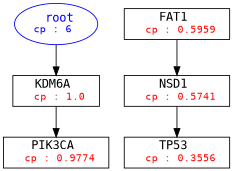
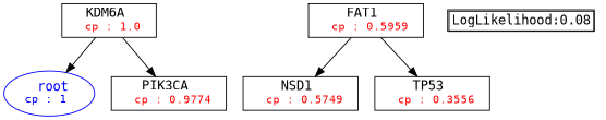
  digraph {
    fontname="DejaVu Sans Mono"
    fontsize=10
    node [fontname="DejaVu Sans Mono" shape=box]
    edge [fontname="DejaVu Sans Mono"]
-   n1 [color=Blue label=<<font color='Blue'> root</font><br/><font color='Blue' POINT-SIZE='12'>cp : 6 </font>> shape=oval]
+   n1 [color=Blue label=<<font color='Blue'> root</font><br/><font color='Blue' POINT-SIZE='12'>cp : 1 </font>> shape=oval]
    n2 [label=<KDM6A <br/> <font color='Red' POINT-SIZE='12'> cp : 1.0 </font>>]
    n3 [label=<PIK3CA <br/> <font color='Red' POINT-SIZE='12'> cp : 0.9774 </font>>]
    n4 [label=<FAT1 <br/> <font color='Red' POINT-SIZE='12'> cp : 0.5959 </font>>]
-   n5 [label=<NSD1 <br/> <font color='Red' POINT-SIZE='12'> cp : 0.5741 </font>>]
+   n5 [label=<NSD1 <br/> <font color='Red' POINT-SIZE='12'> cp : 0.5749 </font>>]
    n6 [label=<TP53 <br/> <font color='Red' POINT-SIZE='12'> cp : 0.3556 </font>>]
-   n1 -> n2
+   n7 [label=<<TABLE BORDER="1" CELLBORDER="1" CELLSPACING="0" >     <TR><TD ALIGN="LEFT">LogLikelihood:0.08</TD></TR>     </TABLE>> shape=plaintext]
+   n2 -> n1
    n2 -> n3
    n4 -> n5
-   n5 -> n6
+   n4 -> n6
  }
